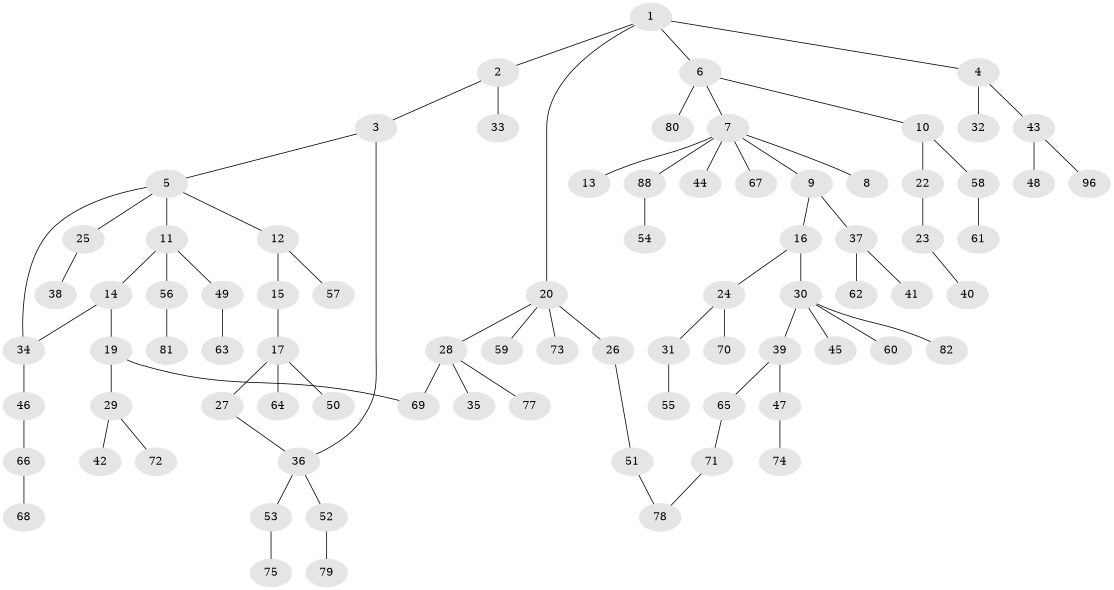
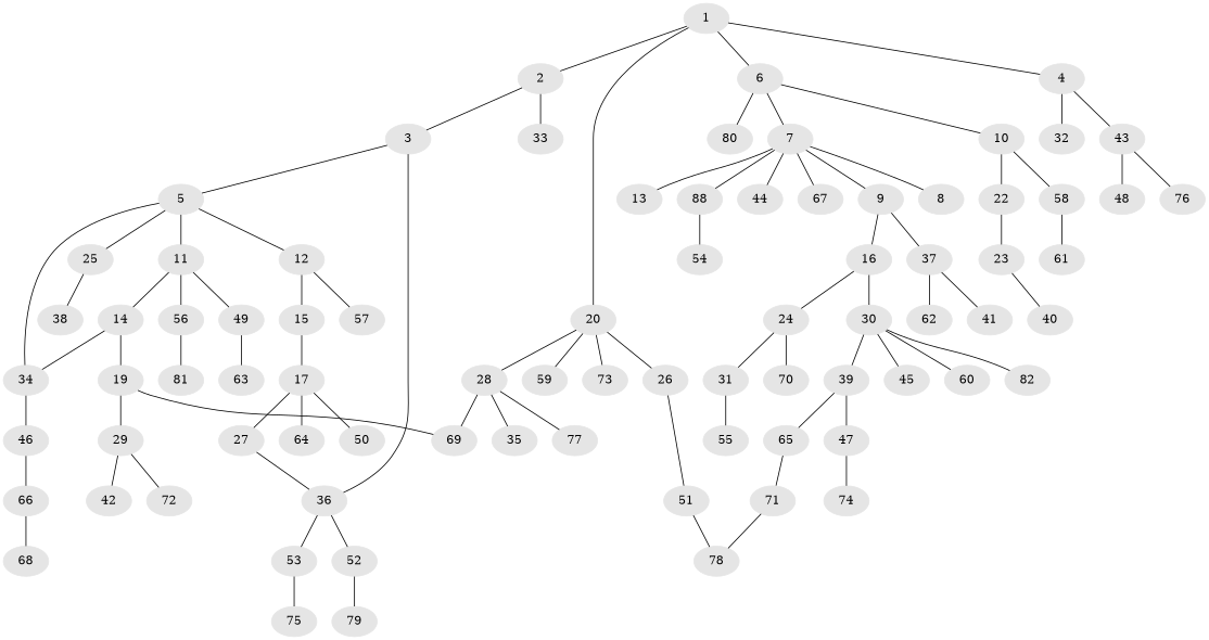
  graph {
    node [color=gray90 style=filled]
    1
    2
    4
    6
    20
    3
    33
    32
    43
    7
    10
    80
    26
    28
    59
    73
    5
    36
    11
    12
    25
    34
    52
    53
    48
-   76 [label=96]
+   76
    14
    49
    56
    15
    57
    38
    46
    8
    9
    13
    n37 [label=88]
    44
    67
    22
    58
    16
    37
    54
    24
    30
    41
    62
    23
    61
    19
    63
    81
    17
    29
    69
    27
    50
    64
    31
    70
    39
    45
    60
    82
    42
    72
    51
    35
    77
    40
    55
    78
    47
    65
    66
    79
    75
    74
    71
    68
    1 -- 2
    1 -- 4
    1 -- 6
    1 -- 20
    2 -- 3
    2 -- 33
    4 -- 32
    4 -- 43
    6 -- 7
    6 -- 10
    6 -- 80
    20 -- 26
    20 -- 28
    20 -- 59
    20 -- 73
    3 -- 5
    3 -- 36
    43 -- 48
    43 -- 76
    7 -- 8
    7 -- 9
    7 -- 13
    7 -- n37
    7 -- 44
    7 -- 67
    10 -- 22
    10 -- 58
    26 -- 51
    28 -- 69
    28 -- 35
    28 -- 77
    5 -- 11
    5 -- 12
    5 -- 25
    5 -- 34
    36 -- 52
    36 -- 53
    11 -- 14
    11 -- 49
    11 -- 56
    12 -- 15
    12 -- 57
    25 -- 38
    34 -- 46
    52 -- 79
    53 -- 75
    14 -- 34
    14 -- 19
    49 -- 63
    56 -- 81
    15 -- 17
    46 -- 66
    9 -- 16
    9 -- 37
    n37 -- 54
    22 -- 23
    58 -- 61
    16 -- 24
    16 -- 30
    37 -- 41
    37 -- 62
    24 -- 31
    24 -- 70
    30 -- 39
    30 -- 45
    30 -- 60
    30 -- 82
    23 -- 40
    19 -- 29
    19 -- 69
    17 -- 27
    17 -- 50
    17 -- 64
    29 -- 42
    29 -- 72
    27 -- 36
    31 -- 55
    39 -- 47
    39 -- 65
    51 -- 78
    47 -- 74
    65 -- 71
    66 -- 68
    71 -- 78
  }
